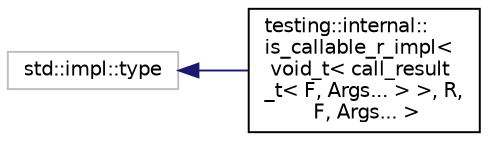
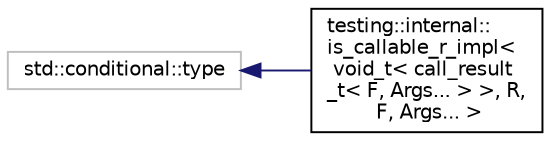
  digraph {
    rankdir=LR
    fontname="DejaVu Sans"
    node [fillcolor=white fontname="DejaVu Sans" fontsize=10 shape=record style=filled]
-   n1 [color=grey75 height=0.2 label="std::impl::type" width=0.4]
+   n1 [color=grey75 height=0.2 label="std::conditional::type" width=0.4]
    n2 [color=black height=0.2 label="testing::internal::\lis_callable_r_impl\<\l void_t\< call_result\l_t\< F, Args... \> \>, R,\l F, Args... \>" width=0.4]
    n1 -> n2 [color=midnightblue dir=back fontname="DejaVu Sans" fontsize=10 labelfontname=Helvetica labelfontsize=10 style=solid]
  }
